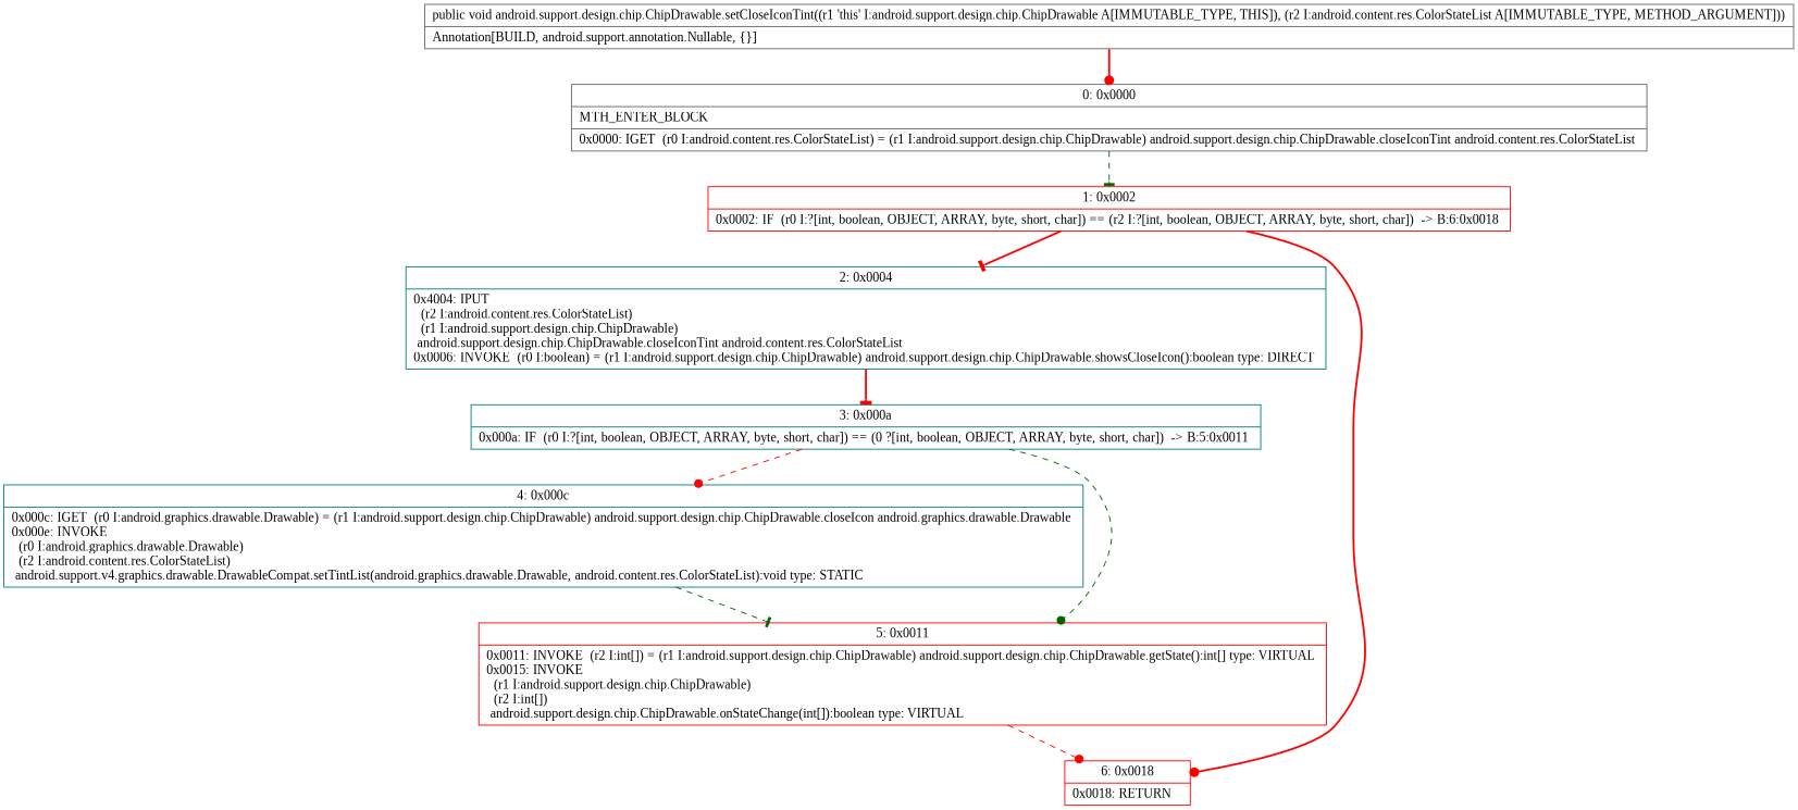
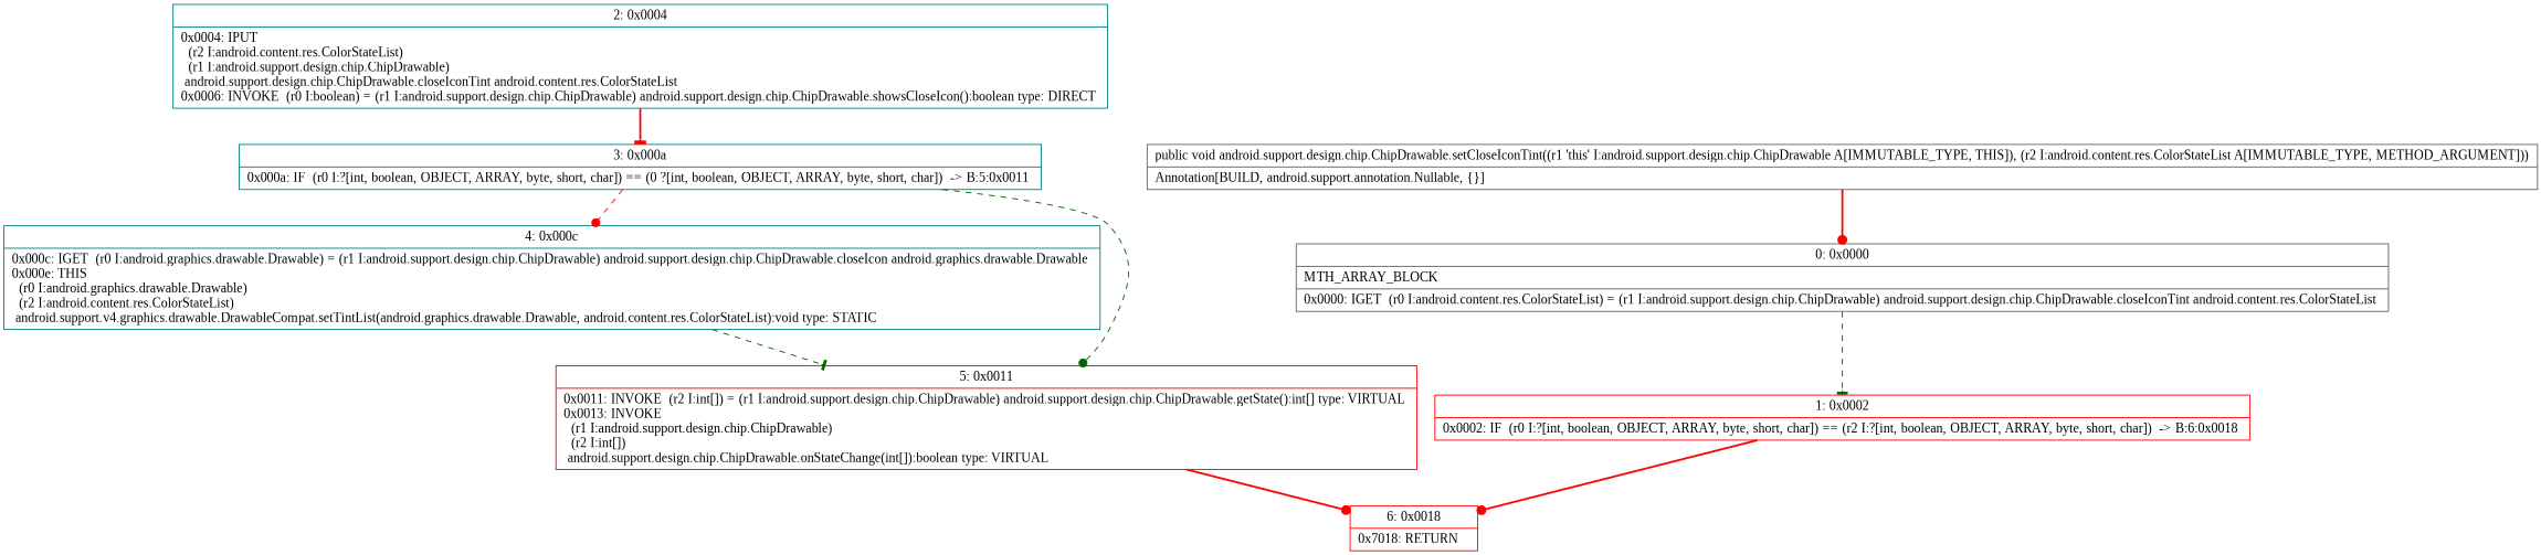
  digraph {
    fontname="Liberation Serif"
    node [color=red fontname="Liberation Serif" shape=record]
    edge [arrowhead=dot color=red fontname="Liberation Serif" style=dashed]
-   n1 [color=gray40 label="{0\:\ 0x0000|MTH_ENTER_BLOCK\l|0x0000: IGET  (r0 I:android.content.res.ColorStateList) = (r1 I:android.support.design.chip.ChipDrawable) android.support.design.chip.ChipDrawable.closeIconTint android.content.res.ColorStateList \l}"]
+   n1 [color=gray40 label="{0\:\ 0x0000|MTH_ARRAY_BLOCK\l|0x0000: IGET  (r0 I:android.content.res.ColorStateList) = (r1 I:android.support.design.chip.ChipDrawable) android.support.design.chip.ChipDrawable.closeIconTint android.content.res.ColorStateList \l}"]
    n2 [label="{1\:\ 0x0002|0x0002: IF  (r0 I:?[int, boolean, OBJECT, ARRAY, byte, short, char]) == (r2 I:?[int, boolean, OBJECT, ARRAY, byte, short, char])  \-\> B:6:0x0018 \l}"]
-   n3 [color=teal label="{2\:\ 0x0004|0x4004: IPUT  \l  (r2 I:android.content.res.ColorStateList)\l  (r1 I:android.support.design.chip.ChipDrawable)\l android.support.design.chip.ChipDrawable.closeIconTint android.content.res.ColorStateList \l0x0006: INVOKE  (r0 I:boolean) = (r1 I:android.support.design.chip.ChipDrawable) android.support.design.chip.ChipDrawable.showsCloseIcon():boolean type: DIRECT \l}"]
-   n4 [label="{6\:\ 0x0018|0x0018: RETURN   \l}"]
+   n3 [color=teal label="{2\:\ 0x0004|0x0004: IPUT  \l  (r2 I:android.content.res.ColorStateList)\l  (r1 I:android.support.design.chip.ChipDrawable)\l android.support.design.chip.ChipDrawable.closeIconTint android.content.res.ColorStateList \l0x0006: INVOKE  (r0 I:boolean) = (r1 I:android.support.design.chip.ChipDrawable) android.support.design.chip.ChipDrawable.showsCloseIcon():boolean type: DIRECT \l}"]
+   n4 [label="{6\:\ 0x0018|0x7018: RETURN   \l}"]
    n5 [color=teal label="{3\:\ 0x000a|0x000a: IF  (r0 I:?[int, boolean, OBJECT, ARRAY, byte, short, char]) == (0 ?[int, boolean, OBJECT, ARRAY, byte, short, char])  \-\> B:5:0x0011 \l}"]
-   n6 [color=teal label="{4\:\ 0x000c|0x000c: IGET  (r0 I:android.graphics.drawable.Drawable) = (r1 I:android.support.design.chip.ChipDrawable) android.support.design.chip.ChipDrawable.closeIcon android.graphics.drawable.Drawable \l0x000e: INVOKE  \l  (r0 I:android.graphics.drawable.Drawable)\l  (r2 I:android.content.res.ColorStateList)\l android.support.v4.graphics.drawable.DrawableCompat.setTintList(android.graphics.drawable.Drawable, android.content.res.ColorStateList):void type: STATIC \l}"]
-   n7 [label="{5\:\ 0x0011|0x0011: INVOKE  (r2 I:int[]) = (r1 I:android.support.design.chip.ChipDrawable) android.support.design.chip.ChipDrawable.getState():int[] type: VIRTUAL \l0x0015: INVOKE  \l  (r1 I:android.support.design.chip.ChipDrawable)\l  (r2 I:int[])\l android.support.design.chip.ChipDrawable.onStateChange(int[]):boolean type: VIRTUAL \l}"]
+   n6 [color=teal label="{4\:\ 0x000c|0x000c: IGET  (r0 I:android.graphics.drawable.Drawable) = (r1 I:android.support.design.chip.ChipDrawable) android.support.design.chip.ChipDrawable.closeIcon android.graphics.drawable.Drawable \l0x000e: THIS  \l  (r0 I:android.graphics.drawable.Drawable)\l  (r2 I:android.content.res.ColorStateList)\l android.support.v4.graphics.drawable.DrawableCompat.setTintList(android.graphics.drawable.Drawable, android.content.res.ColorStateList):void type: STATIC \l}"]
+   n7 [label="{5\:\ 0x0011|0x0011: INVOKE  (r2 I:int[]) = (r1 I:android.support.design.chip.ChipDrawable) android.support.design.chip.ChipDrawable.getState():int[] type: VIRTUAL \l0x0013: INVOKE  \l  (r1 I:android.support.design.chip.ChipDrawable)\l  (r2 I:int[])\l android.support.design.chip.ChipDrawable.onStateChange(int[]):boolean type: VIRTUAL \l}"]
    n8 [color=gray40 label="{public void android.support.design.chip.ChipDrawable.setCloseIconTint((r1 'this' I:android.support.design.chip.ChipDrawable A[IMMUTABLE_TYPE, THIS]), (r2 I:android.content.res.ColorStateList A[IMMUTABLE_TYPE, METHOD_ARGUMENT]))  | Annotation[BUILD, android.support.annotation.Nullable, \{\}]\l}"]
    n1 -> n2 [arrowhead=tee color=darkgreen]
-   n2 -> n3 [arrowhead=tee style=bold]
    n2 -> n4 [style=bold]
    n3 -> n5 [arrowhead=tee style=bold]
    n5 -> n6
    n5 -> n7 [color=darkgreen]
    n6 -> n7 [arrowhead=tee color=darkgreen]
-   n7 -> n4
+   n7 -> n4 [style=bold]
    n8 -> n1 [style=bold]
  }
